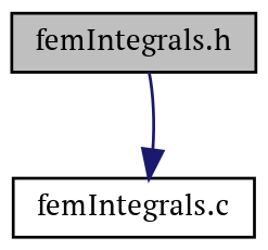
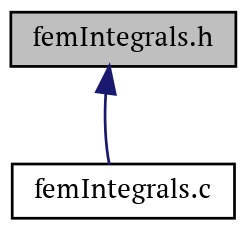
  digraph {
    fontname="PT Serif"
    node [color=black fontname="PT Serif" fontsize=10 shape=record style=filled]
    n1 [fillcolor=grey75 fontcolor=black height=0.2 label="femIntegrals.h" width=0.4]
    n2 [fillcolor=white height=0.2 label="femIntegrals.c" width=0.4]
-   n2 -> n1 [color=midnightblue dir=back fontname="PT Serif" fontsize=10 labelfontname=Helvetica labelfontsize=10 style=solid]
+   n1 -> n2 [color=midnightblue dir=back fontname="PT Serif" fontsize=10 labelfontname=Helvetica labelfontsize=10 style=solid]
  }
